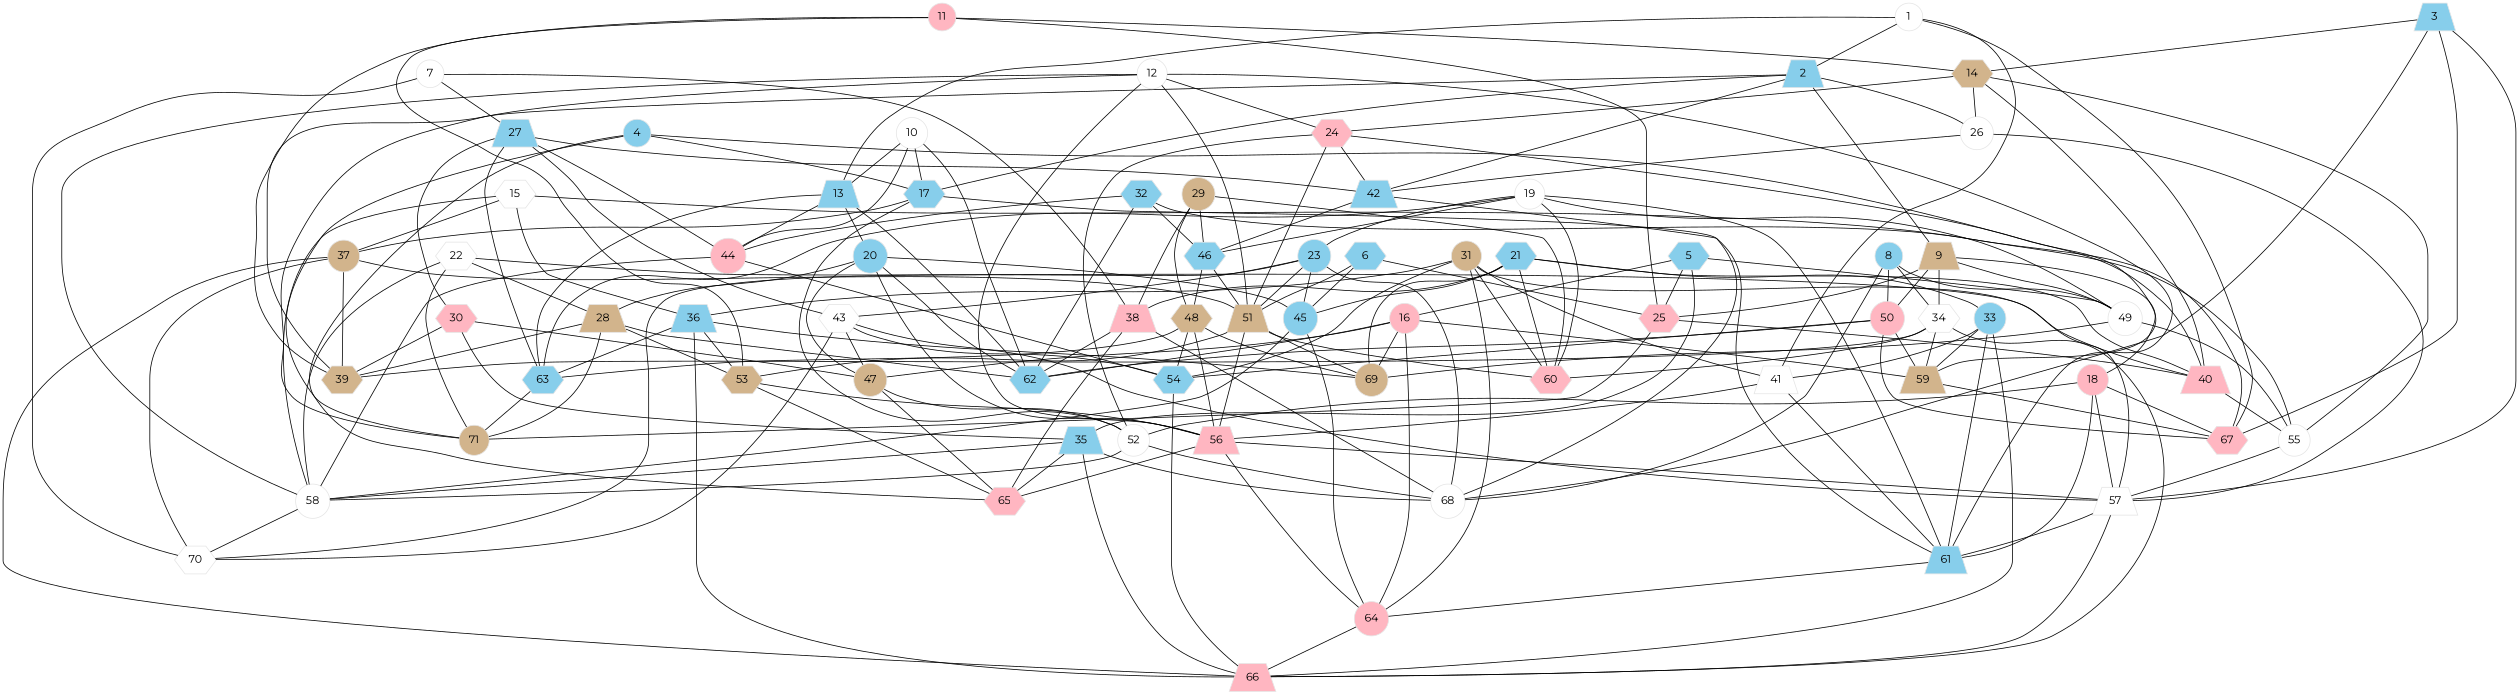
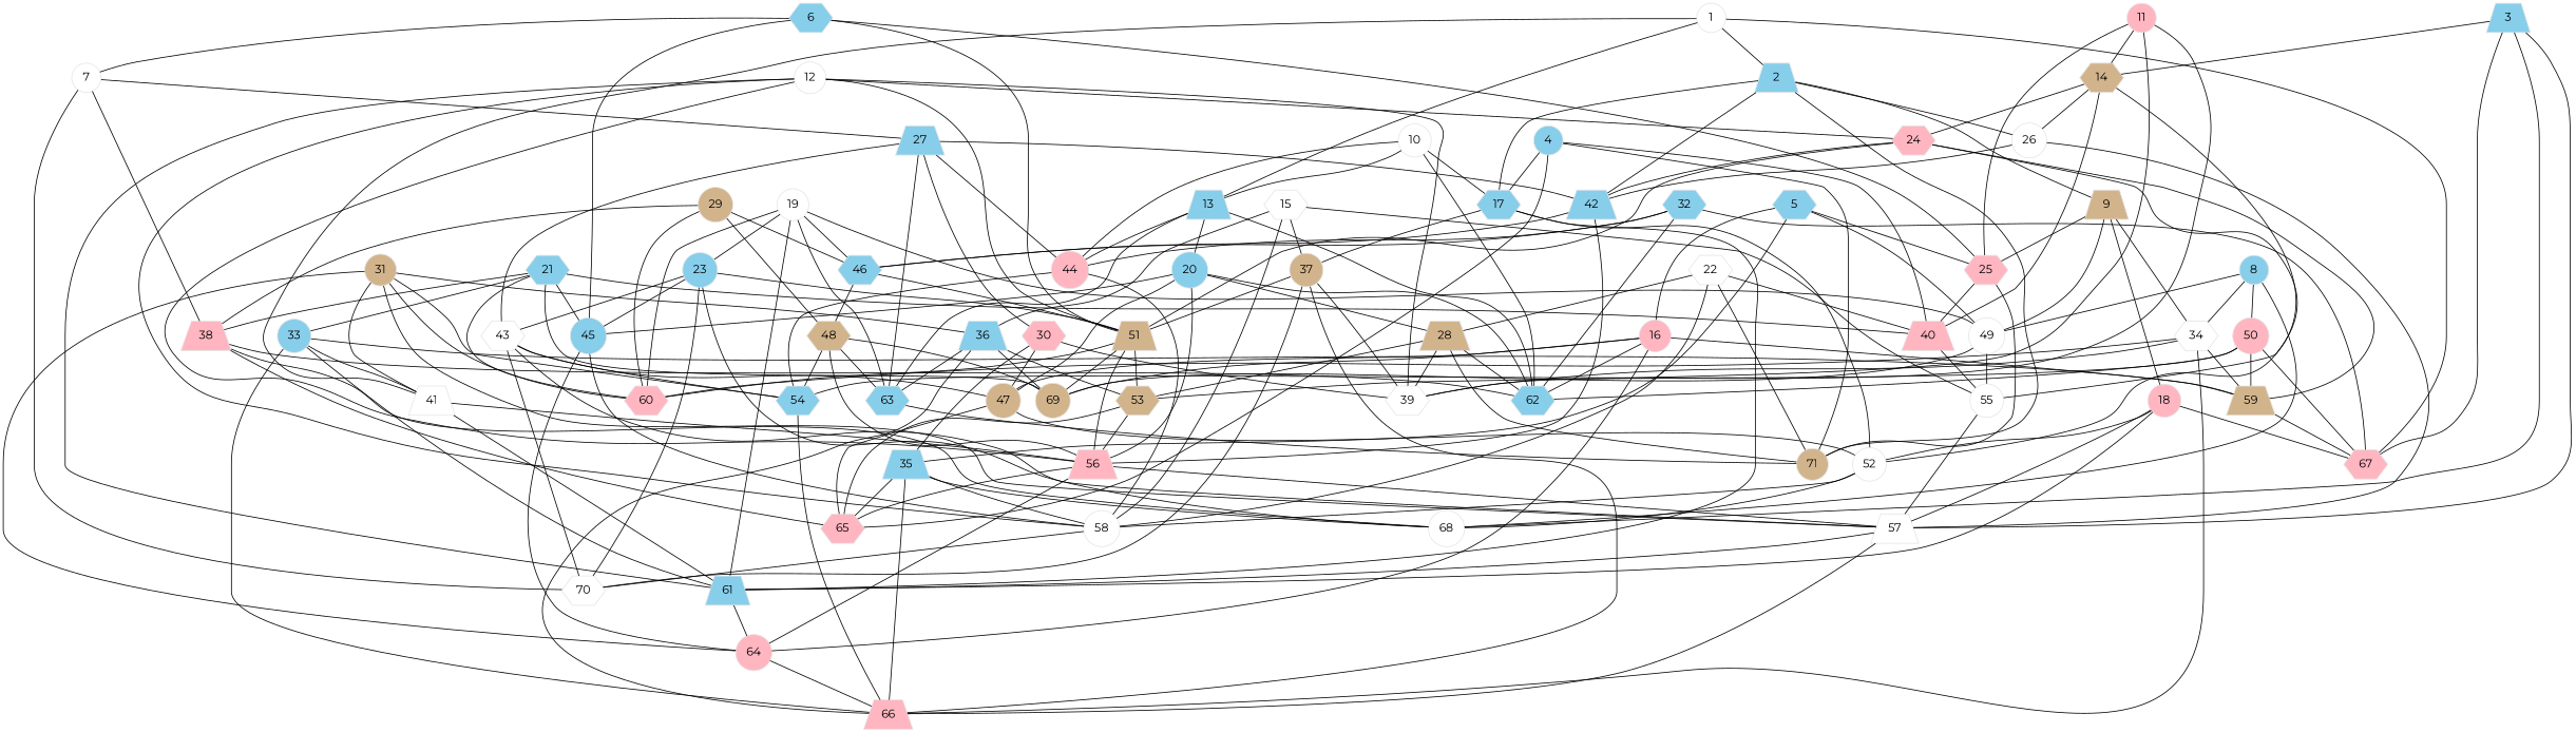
  graph {
    fontname=Montserrat
    node [color=gray90 fillcolor=skyblue fontname=Montserrat shape=circle style=filled]
    edge [fontname=Montserrat weight=1.0]
    1 [fillcolor=white]
    2 [shape=trapezium]
    13 [shape=trapezium]
    41 [fillcolor=white shape=trapezium]
    67 [fillcolor=lightpink shape=hexagon]
    9 [fillcolor=tan shape=trapezium]
    17 [shape=hexagon]
    26 [fillcolor=white]
    42 [shape=trapezium]
    71 [fillcolor=tan]
    44 [fillcolor=lightpink]
    62 [shape=hexagon]
    20
    63 [shape=hexagon]
    56 [fillcolor=lightpink shape=trapezium]
    61 [shape=trapezium]
    25 [fillcolor=lightpink shape=hexagon]
    49 [fillcolor=white]
    18 [fillcolor=lightpink]
    34 [fillcolor=white shape=hexagon]
    50 [fillcolor=lightpink]
    37 [fillcolor=tan]
    52 [fillcolor=white]
    57 [fillcolor=white shape=trapezium]
    46 [shape=hexagon]
    3 [shape=trapezium]
    14 [fillcolor=tan shape=hexagon]
    68 [fillcolor=white]
    40 [fillcolor=lightpink shape=trapezium]
    24 [fillcolor=lightpink shape=hexagon]
    55 [fillcolor=white]
    66 [fillcolor=lightpink shape=trapezium]
    4
    65 [fillcolor=lightpink shape=hexagon]
    5 [shape=hexagon]
    16 [fillcolor=lightpink]
    35 [shape=trapezium]
    47 [fillcolor=tan]
    59 [fillcolor=tan shape=trapezium]
    64 [fillcolor=lightpink]
    69 [fillcolor=tan]
    58 [fillcolor=white]
    6 [shape=hexagon]
    7 [fillcolor=white]
    45
    51 [fillcolor=tan shape=trapezium]
    27 [shape=trapezium]
    38 [fillcolor=lightpink shape=trapezium]
    70 [fillcolor=white shape=hexagon]
    53 [fillcolor=tan shape=hexagon]
    60 [fillcolor=lightpink shape=hexagon]
    43 [fillcolor=white shape=hexagon]
    30 [fillcolor=lightpink shape=hexagon]
    8
-   39 [fillcolor=tan shape=hexagon]
+   39 [fillcolor=white shape=hexagon]
    54 [shape=hexagon]
    10 [fillcolor=white]
    11 [fillcolor=lightpink]
    12 [fillcolor=white]
    28 [fillcolor=tan shape=trapezium]
    15 [fillcolor=white shape=hexagon]
    36 [shape=trapezium]
    19 [fillcolor=white]
    23
    48 [fillcolor=tan shape=hexagon]
    21 [shape=hexagon]
    33
    22 [fillcolor=white shape=hexagon]
    29 [fillcolor=tan]
    31 [fillcolor=tan]
    32 [shape=hexagon]
    1 -- 2
    1 -- 13
    1 -- 41
    1 -- 67
    2 -- 9
    2 -- 17
    2 -- 26
    2 -- 42
    2 -- 71
    13 -- 44
    13 -- 62
    13 -- 20
    13 -- 63
    41 -- 56
    41 -- 61
    9 -- 25
    9 -- 49
    9 -- 18
    9 -- 34
-   9 -- 50
    17 -- 61
    17 -- 37
    17 -- 52
    26 -- 42
    26 -- 57
-   42 -- 68
+   42 -- 56
    42 -- 46
    44 -- 58
    44 -- 54
    20 -- 62
    20 -- 56
    20 -- 47
    20 -- 45
    20 -- 28
    63 -- 71
    56 -- 57
    56 -- 65
    56 -- 64
    61 -- 64
    25 -- 71
    25 -- 40
    49 -- 55
    49 -- 69
    18 -- 67
    18 -- 61
    18 -- 52
    18 -- 57
    34 -- 66
    34 -- 59
    34 -- 60
    34 -- 39
    50 -- 67
    50 -- 62
    50 -- 59
    50 -- 54
    37 -- 66
    37 -- 51
    37 -- 70
    37 -- 39
    52 -- 68
    52 -- 58
    57 -- 61
    57 -- 66
    46 -- 51
    46 -- 48
    3 -- 67
    3 -- 57
    3 -- 14
    3 -- 68
    14 -- 26
    14 -- 40
    14 -- 24
    14 -- 55
    40 -- 55
    24 -- 42
    24 -- 52
    24 -- 59
    24 -- 51
    55 -- 57 [weight=2.0]
    4 -- 17
    4 -- 71
    4 -- 40
    4 -- 65
    5 -- 25
    5 -- 49
    5 -- 16
    5 -- 35
    16 -- 62
    16 -- 47
    16 -- 59
    16 -- 64
    16 -- 69
    35 -- 68
    35 -- 66
    35 -- 65
    35 -- 58
    47 -- 52
    47 -- 65
    59 -- 67
    64 -- 66
    58 -- 70
    6 -- 25
+   6 -- 7
    6 -- 45
    6 -- 51
    7 -- 27
    7 -- 38
    7 -- 70 [weight=2.0]
    45 -- 64
    45 -- 58
    51 -- 56
    51 -- 69
    51 -- 53
    51 -- 60
    27 -- 42
    27 -- 44
    27 -- 63
    27 -- 43
    27 -- 30
    38 -- 62
    38 -- 68
    38 -- 65
    53 -- 56
    53 -- 65
    43 -- 57
    43 -- 47
    43 -- 70
    43 -- 54
    30 -- 35
    30 -- 47
    30 -- 39
    8 -- 49
    8 -- 34
    8 -- 50
    8 -- 68
    54 -- 66
    10 -- 13
    10 -- 17
    10 -- 44
    10 -- 62
    11 -- 25
    11 -- 14
    11 -- 53
    11 -- 39
    12 -- 56
    12 -- 61
    12 -- 24
    12 -- 58
    12 -- 51
    12 -- 39
    28 -- 71
    28 -- 62
    28 -- 53
    28 -- 39
    15 -- 37
    15 -- 55
    15 -- 58
    15 -- 36
    36 -- 63
    36 -- 66
    36 -- 69
    36 -- 53
    19 -- 63
    19 -- 61
    19 -- 49
    19 -- 46
    19 -- 60
    19 -- 23
    23 -- 68
    23 -- 45
    23 -- 51
    23 -- 70
    23 -- 43
    48 -- 63
    48 -- 56
    48 -- 69
    48 -- 54
    21 -- 40
    21 -- 69
    21 -- 45
    21 -- 38
    21 -- 60
    21 -- 33
    33 -- 41 [weight=2.0]
    33 -- 61
    33 -- 66
    33 -- 59
    22 -- 71
    22 -- 40
    22 -- 58
    22 -- 28
    29 -- 46
    29 -- 38
    29 -- 60
    29 -- 48
    31 -- 41
    31 -- 57
    31 -- 64
    31 -- 60
    31 -- 54
    31 -- 36
    32 -- 67
    32 -- 44
    32 -- 62
    32 -- 46
  }
